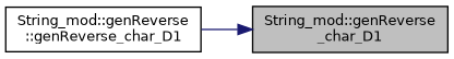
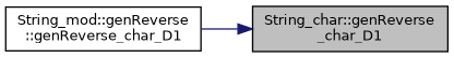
  digraph {
    rankdir=RL
    node [color=black fontname=Helvetica fontsize=10 shape=record style=filled]
-   n1 [fillcolor=grey75 fontcolor=black height=0.2 label="String_mod::genReverse\l_char_D1" width=0.4]
+   n1 [fillcolor=grey75 fontcolor=black height=0.2 label="String_char::genReverse\l_char_D1" width=0.4]
    n2 [fillcolor=white height=0.2 label="String_mod::genReverse\l::genReverse_char_D1" width=0.4]
    n1 -> n2 [color=midnightblue dir=back fontname=Helvetica fontsize=10 labelfontname=Helvetica labelfontsize=10 style=solid]
  }
